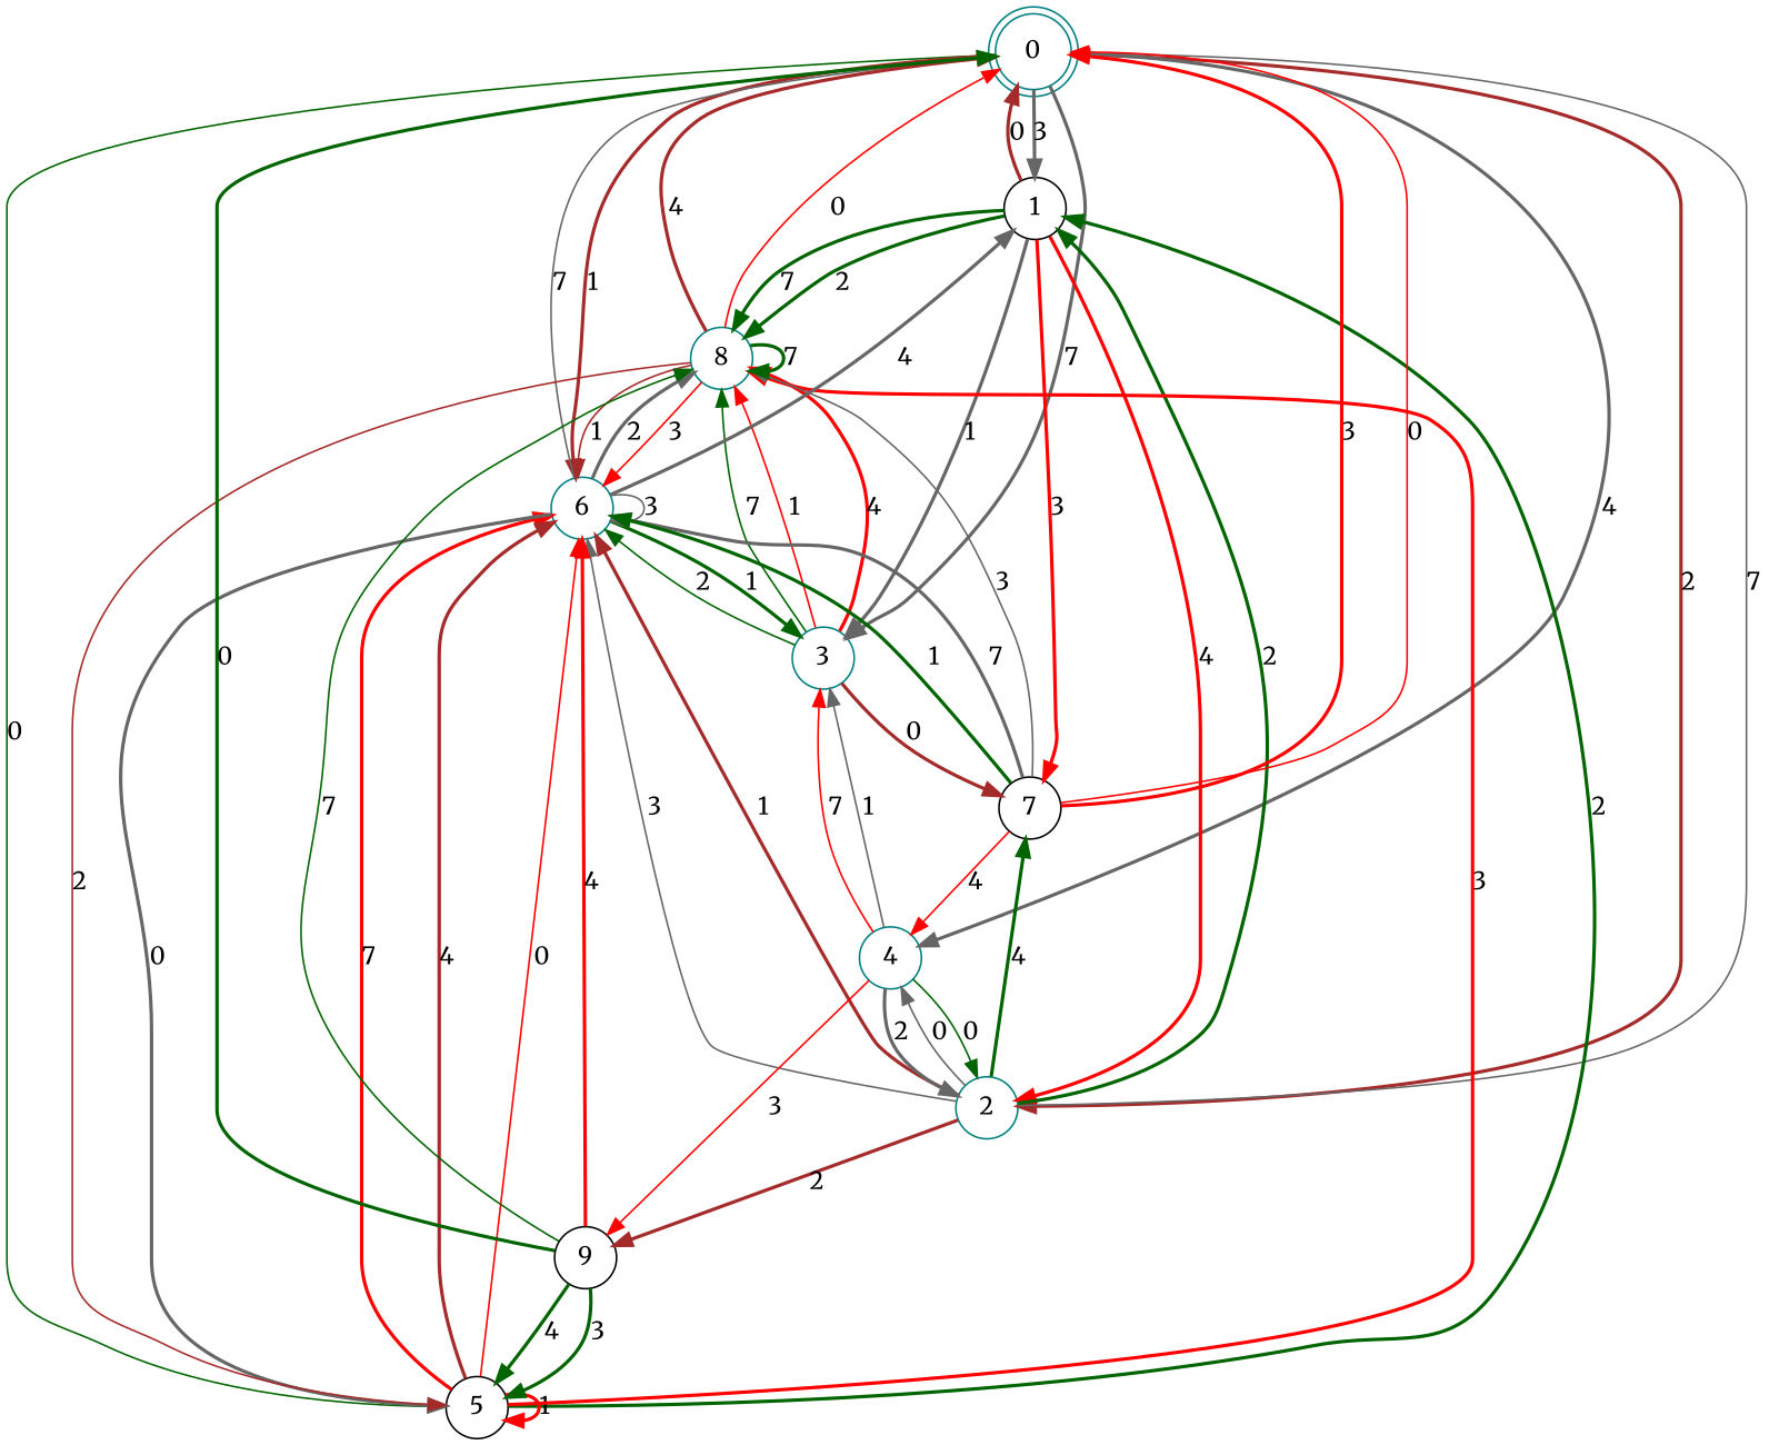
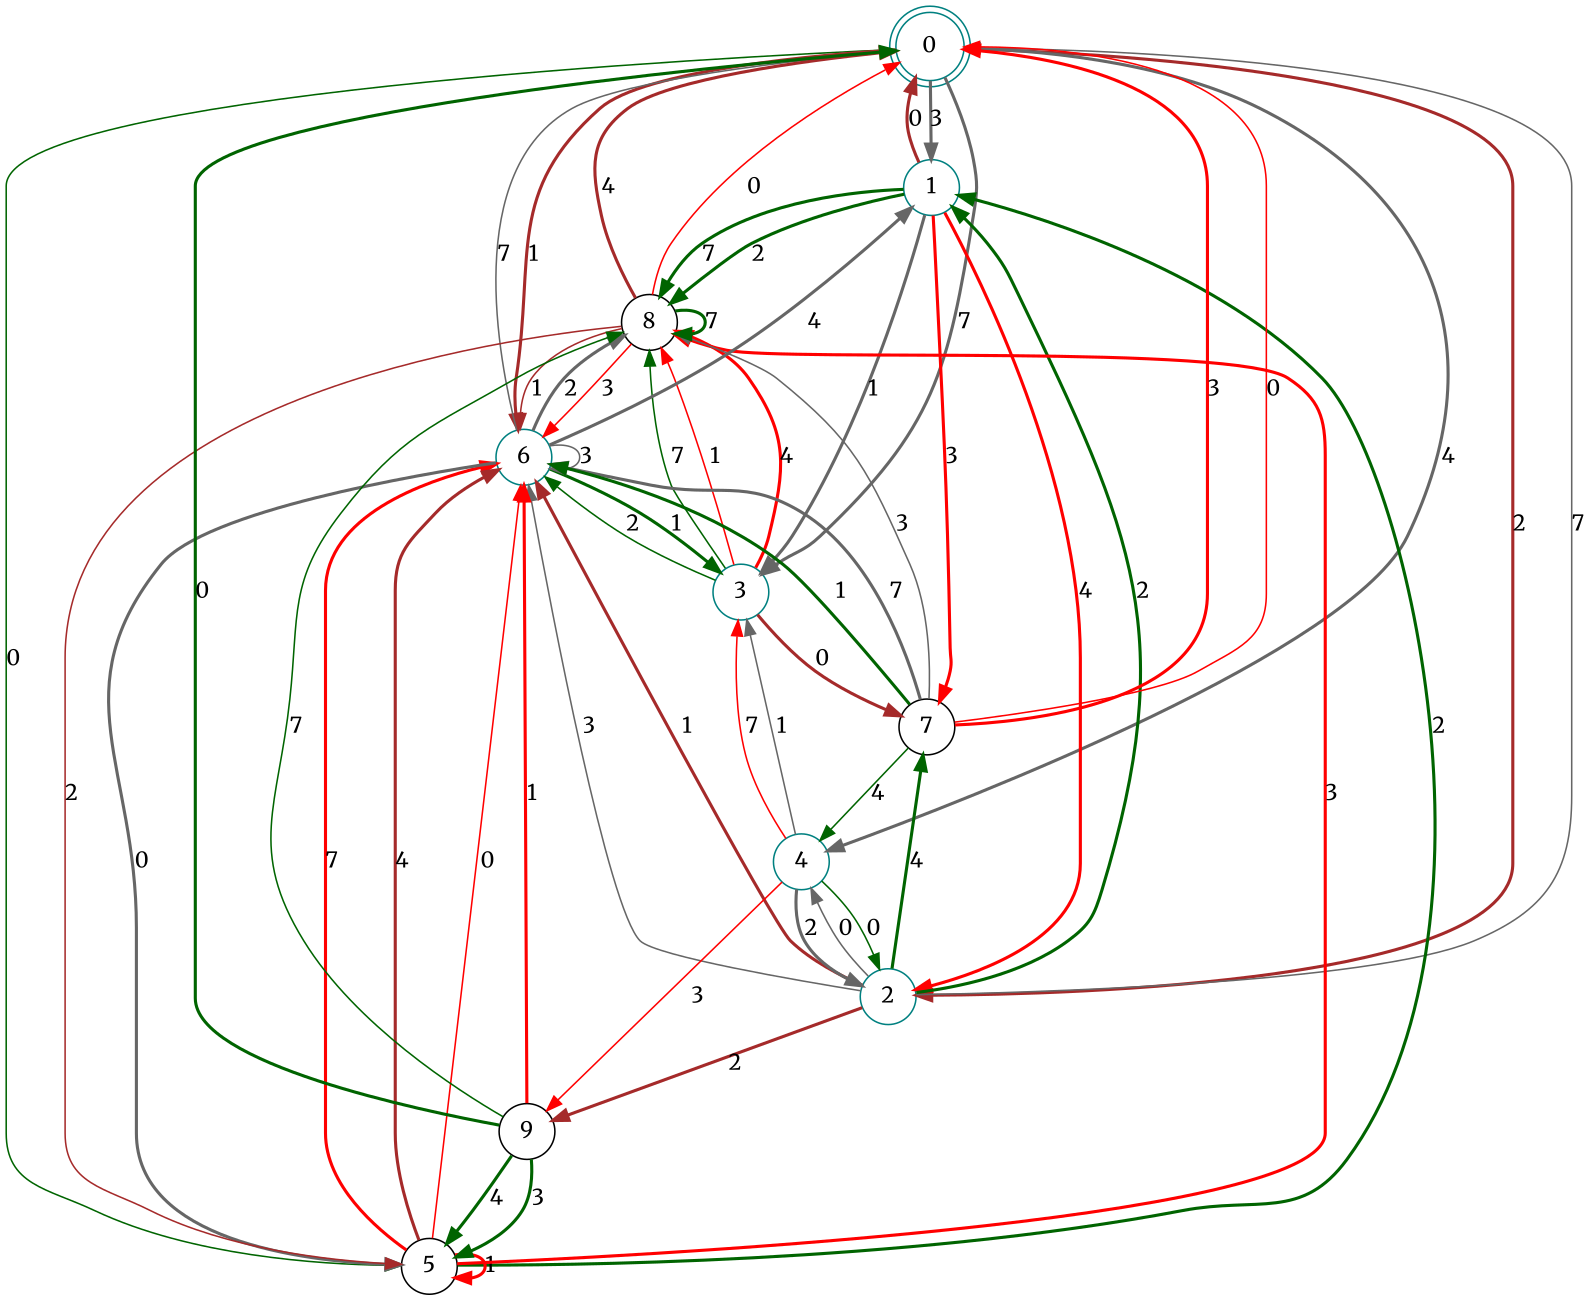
  digraph {
    fontname=Merriweather
    node [color=teal fontname=Merriweather shape=circle]
    edge [color=gray40 fontname=Merriweather style=bold]
    n1 [label=0 shape=doublecircle]
-   n2 [color=black label=1]
+   n2 [label=1]
    n3 [label=2]
    n4 [label=3]
    n5 [label=4]
    n6 [color=black label=5]
    n7 [label=6]
    n8 [color=black label=7]
-   n9 [label=8]
+   n9 [color=black label=8]
    n10 [color=black label=9]
    n1 -> n2 [label=3]
    n1 -> n3 [color=brown label=2]
    n1 -> n4 [label=7]
    n1 -> n5 [label=4]
    n1 -> n6 [color=darkgreen label=0 style=solid]
    n1 -> n7 [color=brown label=1]
    n2 -> n1 [color=brown label=0]
    n2 -> n3 [color=red label=4]
    n2 -> n4 [label=1]
    n2 -> n8 [color=red label=3]
    n2 -> n9 [color=darkgreen label=2]
    n2 -> n9 [color=darkgreen label=7]
    n3 -> n1 [label=7 style=solid]
    n3 -> n2 [color=darkgreen label=2]
    n3 -> n5 [label=0 style=solid]
    n3 -> n7 [label=3 style=solid]
    n3 -> n7 [color=brown label=1]
    n3 -> n8 [color=darkgreen label=4]
    n3 -> n10 [color=brown label=2]
    n4 -> n7 [color=darkgreen label=2 style=solid]
    n4 -> n8 [color=brown label=0]
    n4 -> n9 [color=darkgreen label=7 style=solid]
    n4 -> n9 [color=red label=4]
    n4 -> n9 [color=red label=1 style=solid]
    n5 -> n3 [label=2]
    n5 -> n3 [color=darkgreen label=0 style=solid]
    n5 -> n4 [color=red label=7 style=solid]
    n5 -> n4 [label=1 style=solid]
    n5 -> n10 [color=red label=3 style=solid]
    n6 -> n2 [color=darkgreen label=2]
    n6 -> n6 [color=red label=1]
    n6 -> n7 [color=red label=7]
    n6 -> n7 [color=brown label=4]
    n6 -> n7 [color=red label=0 style=solid]
    n6 -> n9 [color=red label=3]
    n7 -> n1 [label=7 style=solid]
    n7 -> n2 [label=4]
    n7 -> n4 [color=darkgreen label=1]
    n7 -> n6 [label=0]
    n7 -> n7 [label=3 style=solid]
    n7 -> n9 [label=2]
    n8 -> n1 [color=red label=3]
    n8 -> n1 [color=red label=0 style=solid]
-   n8 -> n5 [color=red label=4 style=solid]
+   n8 -> n5 [color=darkgreen label=4 style=solid]
    n8 -> n7 [label=7]
    n8 -> n7 [color=darkgreen label=1]
    n8 -> n9 [label=3 style=solid]
    n9 -> n1 [color=brown label=4]
    n9 -> n1 [color=red label=0 style=solid]
    n9 -> n6 [color=brown label=2 style=solid]
    n9 -> n7 [color=red label=3 style=solid]
    n9 -> n7 [color=brown label=1 style=solid]
    n9 -> n9 [color=darkgreen label=7]
    n10 -> n1 [color=darkgreen label=0]
    n10 -> n6 [color=darkgreen label=3]
    n10 -> n6 [color=darkgreen label=4]
-   n10 -> n7 [color=red label=4]
+   n10 -> n7 [color=red label=1]
    n10 -> n9 [color=darkgreen label=7 style=solid]
  }
